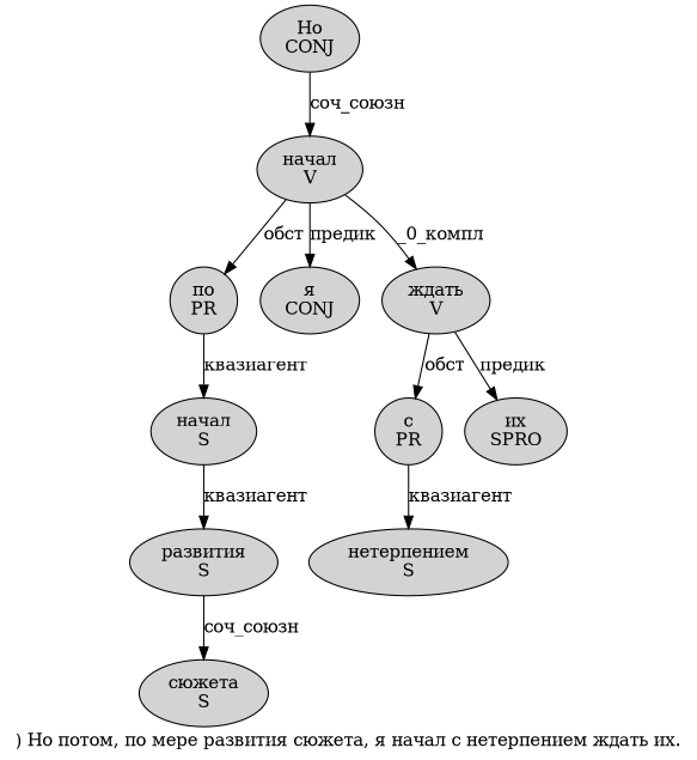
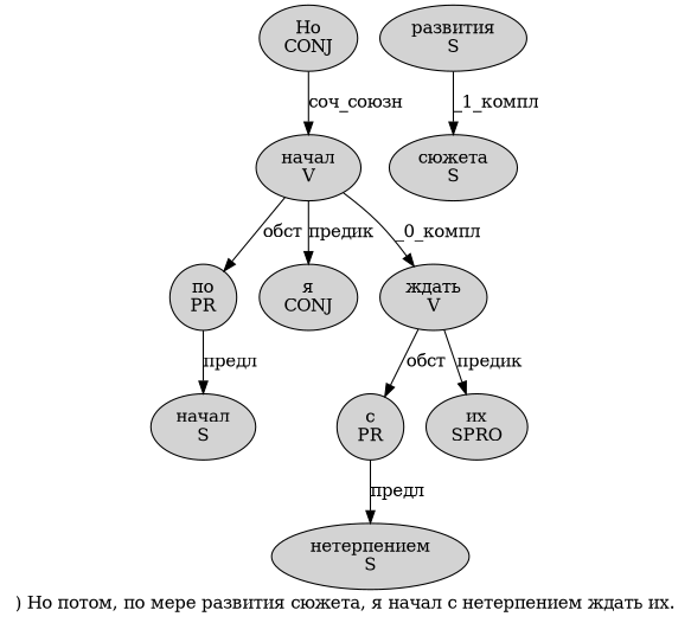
  digraph {
    label=") Но потом, по мере развития сюжета, я начал с нетерпением ждать их."
    node [fillcolor=lightgray penwidth=1 shape=ellipse style=filled]
    n1 [label="Но\nCONJ"]
    n2 [label="начал\nV"]
    n3 [label="по\nPR"]
    n4 [label="я\nCONJ"]
    n5 [label="ждать\nV"]
    n6 [label="начал\nS"]
    n7 [label="развития\nS"]
    n8 [label="сюжета\nS"]
    n9 [label="с\nPR"]
    n10 [label="их\nSPRO"]
    n11 [label="нетерпением\nS"]
    n1 -> n2 [label="соч_союзн"]
    n2 -> n3 [label="обст"]
    n2 -> n4 [label="предик"]
    n2 -> n5 [label="_0_компл"]
-   n3 -> n6 [label="квазиагент"]
+   n3 -> n6 [label="предл"]
    n5 -> n9 [label="обст"]
    n5 -> n10 [label="предик"]
-   n6 -> n7 [label="квазиагент"]
-   n7 -> n8 [label="соч_союзн"]
-   n9 -> n11 [label="квазиагент"]
+   n7 -> n8 [label="_1_компл"]
+   n9 -> n11 [label="предл"]
  }
